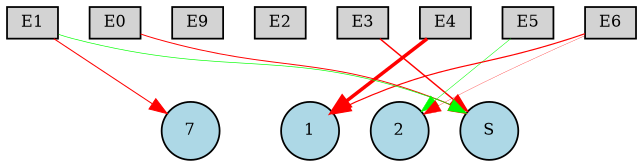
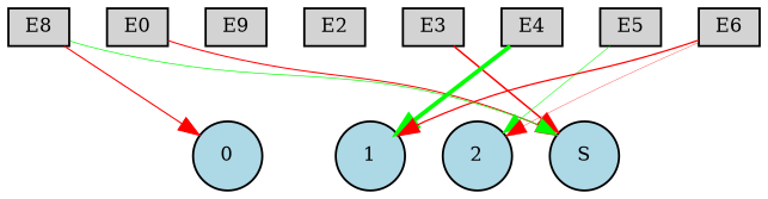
  digraph {
    node [fillcolor=lightgray fontsize=9 shape=box style=filled]
    edge [style=invis]
    E0 [height=0.2 width=0.2]
    n2 [height=0.2 label=E9 width=0.2]
    E2 [height=0.2 width=0.2]
    E3 [height=0.2 width=0.2]
    E4 [height=0.2 width=0.2]
    E5 [height=0.2 width=0.2]
    E6 [height=0.2 width=0.2]
-   E8 [height=0.2 width=0.2 label=E1]
-   0 [fillcolor=lightblue height=0.2 shape=circle width=0.2 label=7]
+   E8 [height=0.2 width=0.2]
+   0 [fillcolor=lightblue height=0.2 shape=circle width=0.2]
    1 [fillcolor=lightblue height=0.2 shape=circle width=0.2]
    2 [fillcolor=lightblue height=0.2 shape=circle width=0.2]
    S [fillcolor=lightblue height=0.2 shape=circle width=0.2]
    subgraph sub_1 {
      rank=source
      E0
      n2
      E2
      E3
      E4
      E5
      E6
      E8
    }
    subgraph sub_2 {
      rank=sink
      0
      1
      2
      S
    }
    E0 -> n2
    E0 -> S [color=red penwidth=0.5520118751034195 style=solid]
    n2 -> E2
    E2 -> E3
    E3 -> E4
    E3 -> S [color=red penwidth=0.8205970187263957 style=solid]
    E4 -> E5
-   E4 -> 1 [color=red penwidth=2.0078961380187286 style=solid]
+   E4 -> 1 [color=green penwidth=2.0078961380187286 style=solid]
    E5 -> E6
    E5 -> 2 [color=green penwidth=0.2917554001498037 style=solid]
    E6 -> 1 [color=red penwidth=0.6704421994327099 style=solid]
    E6 -> 2 [color=red penwidth=0.16801008916096644 style=solid]
    E8 -> 0 [color=red penwidth=0.5806174026148081 style=solid]
    E8 -> S [color=green penwidth=0.3730406749981666 style=solid]
    0 -> 1
    1 -> 2
    2 -> S
  }
